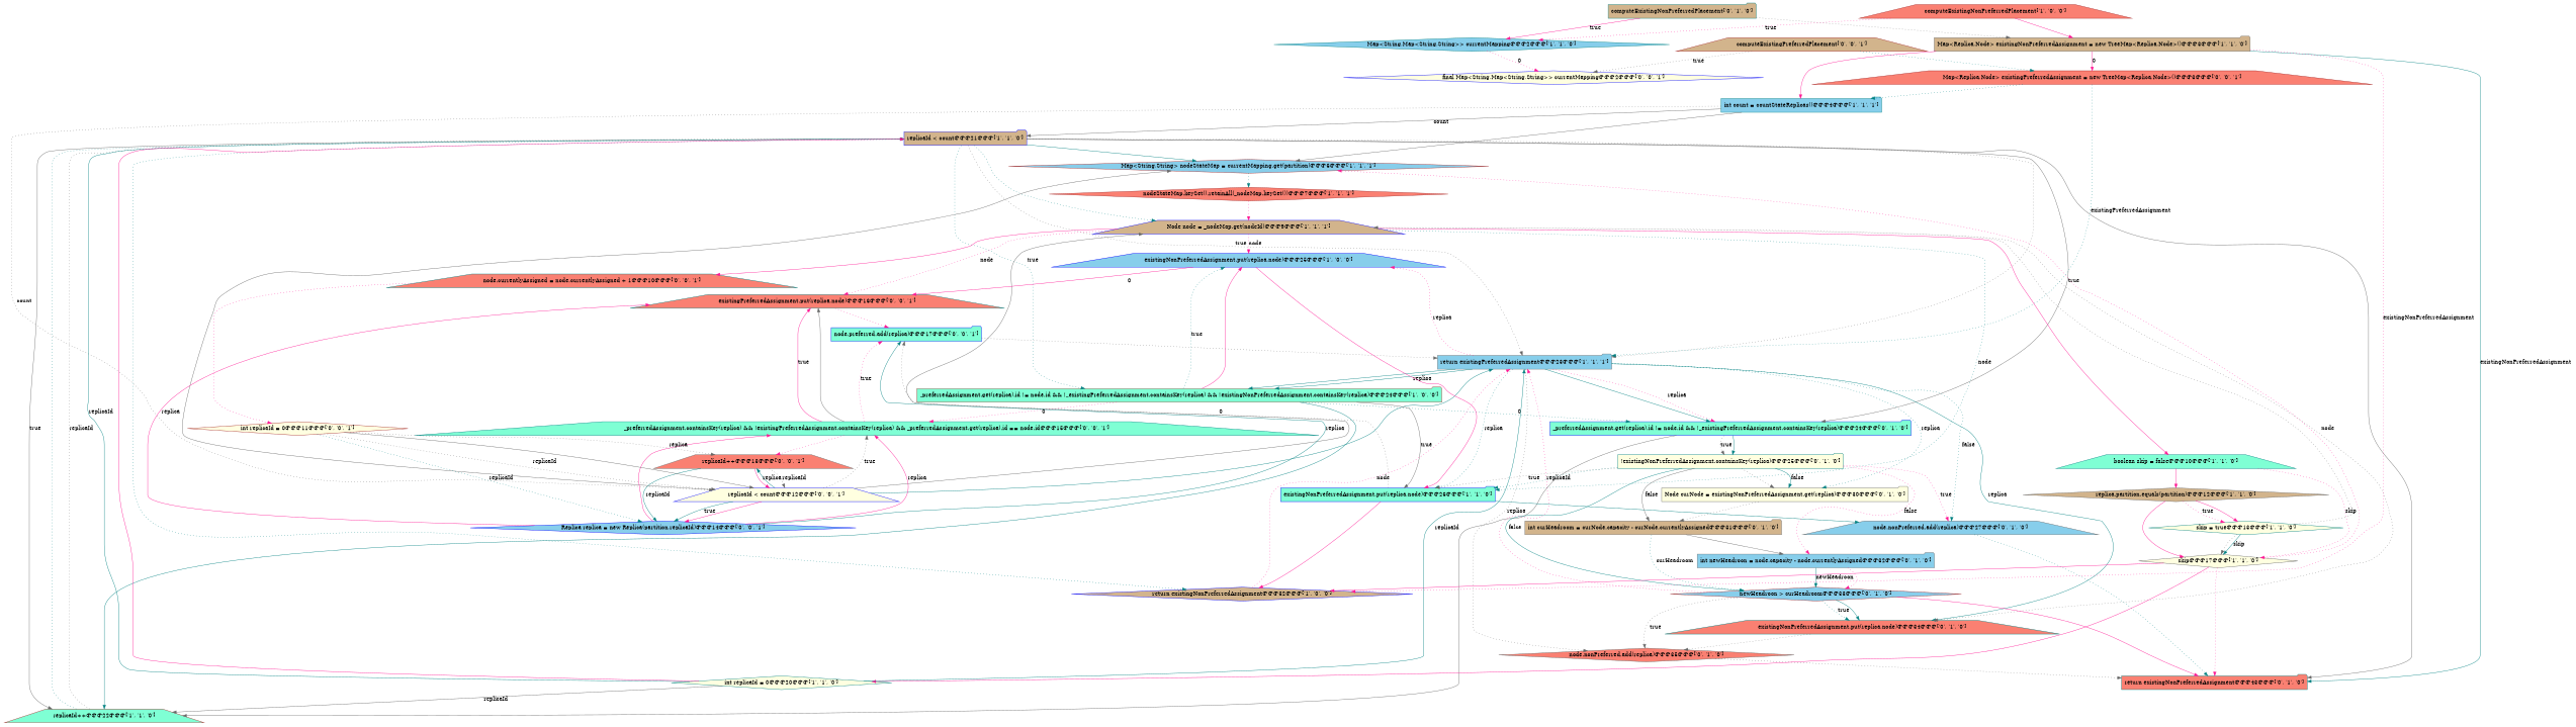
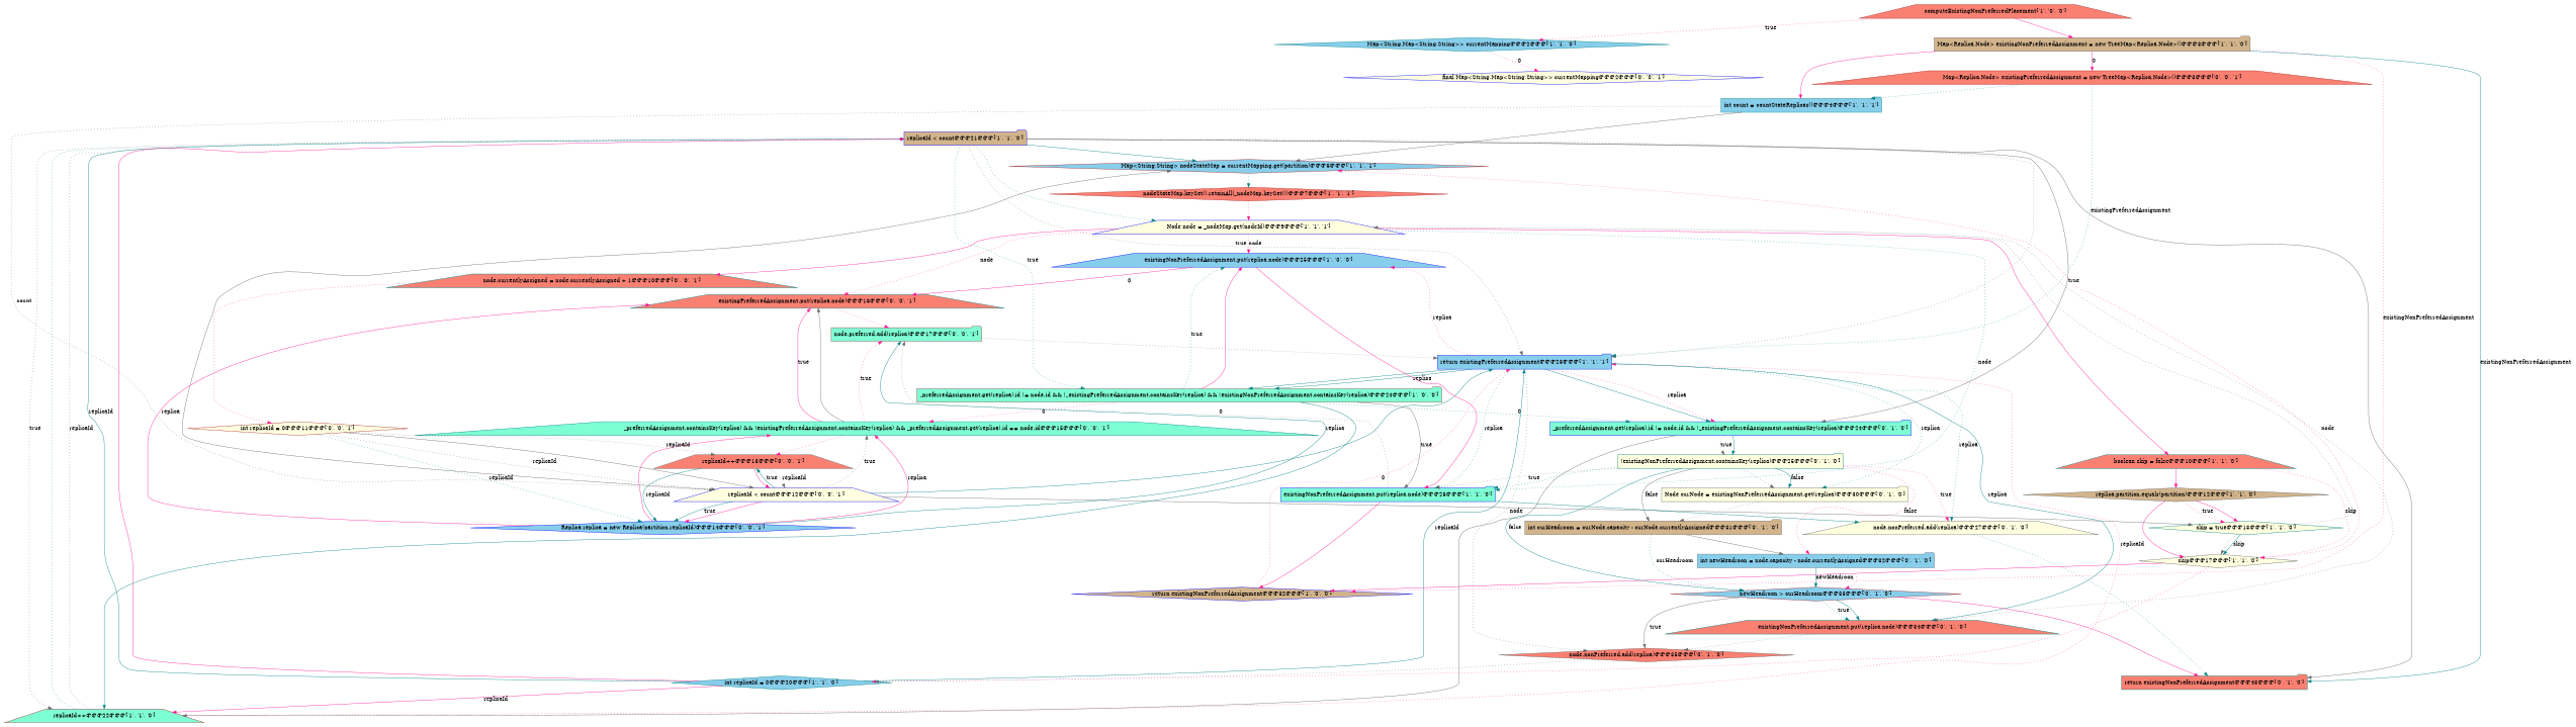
  digraph {
    node [color=teal fillcolor=skyblue shape=folder style=filled]
    edge [color=deeppink style=dotted]
    n1 [label="int count = countStateReplicas()@@@4@@@['1', '1', '1']"]
    n2 [color=blue fillcolor=tan label="replicaId < count@@@21@@@['1', '1', '0']"]
    n3 [color=brown label="Map<String,String> nodeStateMap = currentMapping.get(partition)@@@6@@@['1', '1', '1']" shape=diamond]
    n4 [color=blue fillcolor=lightyellow label="replicaId < count@@@12@@@['0', '0', '1']" shape=trapezium]
    n5 [fillcolor=salmon label="return existingNonPreferredAssignment@@@43@@@['0', '1', '0']"]
    n6 [color=brown fillcolor=aquamarine label="_preferredAssignment.get(replica).id != node.id && !_existingPreferredAssignment.containsKey(replica) && !existingNonPreferredAssignment.containsKey(replica)@@@24@@@['1', '0', '0']"]
    n7 [color=blue fillcolor=aquamarine label="_preferredAssignment.get(replica).id != node.id && !_existingPreferredAssignment.containsKey(replica)@@@24@@@['0', '1', '0']"]
    n8 [color=brown fillcolor=aquamarine label="replicaId++@@@22@@@['1', '1', '0']" shape=trapezium]
-   n9 [color=gray40 label="return existingPreferredAssignment@@@23@@@['1', '1', '1']"]
+   n9 [color=blue label="return existingPreferredAssignment@@@23@@@['1', '1', '1']"]
    n10 [color=blue fillcolor=tan label="return existingNonPreferredAssignment@@@32@@@['1', '0', '0']" shape=diamond]
-   n11 [color=blue fillcolor=tan label="Node node = _nodeMap.get(nodeId)@@@9@@@['1', '1', '1']" shape=trapezium]
+   n11 [color=blue fillcolor=lightyellow label="Node node = _nodeMap.get(nodeId)@@@9@@@['1', '1', '1']" shape=trapezium]
    n12 [color=brown fillcolor=salmon label="nodeStateMap.keySet().retainAll(_nodeMap.keySet())@@@7@@@['1', '1', '1']" shape=diamond]
    n13 [fillcolor=aquamarine label="_preferredAssignment.containsKey(replica) && !existingPreferredAssignment.containsKey(replica) && _preferredAssignment.get(replica).id == node.id@@@15@@@['0', '0', '1']" shape=trapezium]
    n14 [color=blue label="Replica replica = new Replica(partition,replicaId)@@@14@@@['0', '0', '1']" shape=diamond]
    n15 [color=gray40 fillcolor=salmon label="replicaId++@@@13@@@['0', '0', '1']" shape=trapezium]
-   n16 [color=gray40 label="node.nonPreferred.add(replica)@@@27@@@['0', '1', '0']" shape=trapezium]
+   n16 [color=gray40 fillcolor=lightyellow label="node.nonPreferred.add(replica)@@@27@@@['0', '1', '0']" shape=trapezium]
    n17 [color=blue label="existingNonPreferredAssignment.put(replica,node)@@@25@@@['1', '0', '0']" shape=trapezium]
    n18 [fillcolor=salmon label="existingPreferredAssignment.put(replica,node)@@@16@@@['0', '0', '1']" shape=trapezium]
    n19 [color=blue fillcolor=aquamarine label="existingNonPreferredAssignment.put(replica,node)@@@26@@@['1', '1', '0']"]
-   n20 [color=blue fillcolor=aquamarine label="node.preferred.add(replica)@@@17@@@['0', '0', '1']"]
+   n20 [color=brown fillcolor=aquamarine label="node.preferred.add(replica)@@@17@@@['0', '0', '1']"]
    n21 [fillcolor=lightyellow label="!existingNonPreferredAssignment.containsKey(replica)@@@25@@@['0', '1', '0']"]
    n22 [color=gray40 fillcolor=tan label="int curHeadroom = curNode.capacity - curNode.currentlyAssigned@@@31@@@['0', '1', '0']"]
    n23 [color=brown label="newHeadroon > curHeadroom@@@33@@@['0', '1', '0']" shape=diamond]
    n24 [color=gray40 label="int newHeadroon = node.capacity - node.currentlyAssigned@@@32@@@['0', '1', '0']"]
    n25 [color=gray40 fillcolor=salmon label="node.nonPreferred.add(replica)@@@35@@@['0', '1', '0']" shape=diamond]
    n26 [fillcolor=salmon label="existingNonPreferredAssignment.put(replica,node)@@@34@@@['0', '1', '0']" shape=trapezium]
    n27 [color=gray40 fillcolor=lightyellow label="Node curNode = existingNonPreferredAssignment.get(replica)@@@30@@@['0', '1', '0']"]
    n28 [fillcolor=salmon label="node.currentlyAssigned = node.currentlyAssigned + 1@@@10@@@['0', '0', '1']" shape=trapezium]
    n29 [color=brown fillcolor=lightyellow label="int replicaId = 0@@@11@@@['0', '0', '1']" shape=diamond]
-   n30 [fillcolor=aquamarine label="boolean skip = false@@@10@@@['1', '1', '0']" shape=trapezium]
+   n30 [fillcolor=salmon label="boolean skip = false@@@10@@@['1', '1', '0']" shape=trapezium]
    n31 [fillcolor=lightyellow label="skip = true@@@13@@@['1', '1', '0']" shape=diamond]
    n32 [color=gray40 fillcolor=lightyellow label="skip@@@17@@@['1', '1', '0']" shape=diamond]
-   n33 [fillcolor=lightyellow label="int replicaId = 0@@@20@@@['1', '1', '0']" shape=diamond]
+   n33 [label="int replicaId = 0@@@20@@@['1', '1', '0']" shape=diamond]
    n34 [color=brown fillcolor=salmon label="Map<Replica,Node> existingPreferredAssignment = new TreeMap<Replica,Node>()@@@3@@@['0', '0', '1']" shape=trapezium]
    n35 [label="Map<String,Map<String,String>> currentMapping@@@2@@@['1', '1', '0']" shape=diamond]
    n36 [color=blue fillcolor=lightyellow label="final Map<String,Map<String,String>> currentMapping@@@2@@@['0', '0', '1']" shape=diamond]
    n37 [color=gray40 fillcolor=tan label="replica.partition.equals(partition)@@@12@@@['1', '1', '0']" shape=diamond]
-   n38 [fillcolor=tan label="computeExistingNonPreferredPlacement['0', '1', '0']"]
    n39 [color=gray40 fillcolor=tan label="Map<Replica,Node> existingNonPreferredAssignment = new TreeMap<Replica,Node>()@@@3@@@['1', '1', '0']"]
    n40 [color=brown fillcolor=salmon label="computeExistingNonPreferredPlacement['1', '0', '0']" shape=trapezium]
-   n41 [color=brown fillcolor=tan label="computeExistingPreferredPlacement['0', '0', '1']" shape=trapezium]
-   n1 -> n2 [color=gray40 label=count style=solid]
    n1 -> n3 [color=gray40 style=solid]
    n1 -> n4 [color=gray40 label=count]
    n2 -> n3 [color=teal style=solid]
    n2 -> n5 [color=gray40 style=solid]
    n2 -> n6 [color=teal label=true]
    n2 -> n7 [color=gray40 label=true style=solid]
-   n2 -> n8 [color=gray40 label=true style=solid]
+   n2 -> n8 [color=gray40 label=true]
    n2 -> n9 [color=gray40 label=true]
    n2 -> n9 [color=gray40]
-   n2 -> n10 [color=teal]
    n2 -> n11 [color=teal]
    n3 -> n12 [color=teal]
    n4 -> n3 [color=gray40 style=solid]
    n4 -> n9 [color=teal style=solid]
-   n4 -> n11 [color=gray40 style=solid]
+   n4 -> n31 [color=gray40 style=solid]
    n4 -> n13 [color=gray40 label=true]
    n4 -> n14 [style=solid]
    n4 -> n14 [color=teal label=true style=solid]
-   n4 -> n15 [color=teal label=replica style=solid]
+   n4 -> n15 [color=teal label=true style=solid]
    n6 -> n7 [color=teal label=0]
    n6 -> n8 [color=teal style=solid]
    n6 -> n13 [label=0]
    n6 -> n17 [style=solid]
    n6 -> n17 [color=teal label=true]
    n6 -> n19 [color=gray40 label=true style=solid]
    n7 -> n8 [color=gray40 style=solid]
    n7 -> n21 [color=teal style=solid]
    n7 -> n21 [color=gray40 label=true]
    n8 -> n2 [color=teal]
    n8 -> n2 [color=gray40 label=replicaId]
-   n23 -> n9 [label=replicaId]
+   n8 -> n9 [label=replicaId]
    n9 -> n6 [color=teal style=solid]
    n9 -> n6 [color=teal label=replica style=solid]
    n9 -> n7 [color=teal style=solid]
    n9 -> n7 [label=replica]
-   n9 -> n16 [color=teal label=false]
+   n9 -> n16 [color=teal label=replica]
    n9 -> n17 [label=replica]
    n9 -> n19 [color=teal label=replica]
-   n9 -> n25 [color=gray40 label=replica]
+   n9 -> n25 [color=gray40 label="node"]
    n9 -> n26 [color=teal label=replica style=solid]
    n9 -> n27 [color=teal label=replica]
-   n10 -> n9 [label="node"]
+   n10 -> n9 [label=0]
    n11 -> n17 [label="node"]
    n11 -> n18 [label="node"]
    n11 -> n19 [color=teal label="node"]
    n11 -> n26 [color=gray40 label="node"]
    n11 -> n28 [style=solid]
    n11 -> n30 [style=solid]
    n12 -> n11
    n13 -> n15
    n13 -> n18 [label=true style=solid]
    n13 -> n18 [color=gray40 style=solid]
    n13 -> n20 [label=true]
    n14 -> n13 [label=replica style=solid]
    n14 -> n13 [style=solid]
    n14 -> n18 [label=replica style=solid]
    n14 -> n20 [color=teal label=replica style=solid]
    n15 -> n4 [style=solid]
    n15 -> n4 [color=gray40 label=replicaId]
    n15 -> n14 [color=teal label=replicaId style=solid]
    n16 -> n5 [color=teal]
    n17 -> n18 [label=0 style=solid]
    n17 -> n19 [style=solid]
    n18 -> n20
    n19 -> n10 [style=solid]
    n19 -> n16 [color=teal style=solid]
    n19 -> n20 [color=gray40 label=0]
    n20 -> n9 [color=gray40]
    n21 -> n16 [label=true]
    n21 -> n19 [color=gray40 label=true]
    n21 -> n19 [color=teal]
    n21 -> n22 [color=gray40 label=false style=solid]
    n21 -> n23 [color=teal label=false style=solid]
    n21 -> n24 [label=false]
    n21 -> n27 [color=teal label=false style=solid]
    n21 -> n27 [color=gray40]
    n22 -> n23 [color=teal label=curHeadroom]
    n22 -> n24 [color=gray40 style=solid]
    n23 -> n5 [style=solid]
-   n23 -> n25 [color=gray40 label=true]
+   n23 -> n25 [color=gray40 label=true style=solid]
    n23 -> n26 [color=teal label=true]
    n23 -> n26 [color=teal style=solid]
    n24 -> n23
    n24 -> n23 [color=teal label=newHeadroon style=solid]
-   n25 -> n5 [color=gray40]
+   n25 -> n33 [color=gray40]
    n26 -> n25 [color=gray40]
    n27 -> n22 [color=gray40]
    n28 -> n29
    n29 -> n4 [color=gray40 label=replicaId]
    n29 -> n4 [color=gray40 style=solid]
    n29 -> n14 [color=teal label=replicaId]
-   n29 -> n15 [color=gray40 label=replica]
+   n29 -> n15 [color=gray40 label=replicaId]
    n30 -> n32 [label=skip]
    n30 -> n37 [style=solid]
    n31 -> n11 [color=gray40]
    n31 -> n32 [color=teal label=skip style=solid]
    n31 -> n32 [color=gray40]
    n32 -> n3
-   n32 -> n5
    n32 -> n10 [style=solid]
-   n32 -> n33 [style=solid]
+   n32 -> n33
    n33 -> n2 [color=teal label=replicaId style=solid]
    n33 -> n2 [style=solid]
-   n33 -> n8 [color=gray40 label=replicaId style=solid]
+   n33 -> n8 [label=replicaId style=solid]
    n33 -> n9 [color=teal label=replicaId style=solid]
    n34 -> n1 [color=teal]
    n34 -> n9 [color=teal label=existingPreferredAssignment]
    n35 -> n36 [label=0]
    n37 -> n31 [style=solid]
    n37 -> n31 [label=true]
    n37 -> n32 [style=solid]
-   n38 -> n35 [label=true style=solid]
-   n38 -> n39 [color=gray40]
    n39 -> n1 [style=solid]
    n39 -> n5 [color=teal label=existingNonPreferredAssignment style=solid]
    n39 -> n10 [label=existingNonPreferredAssignment]
    n39 -> n34 [label=0 style=solid]
    n40 -> n35 [label=true]
    n40 -> n39 [style=solid]
-   n41 -> n34 [color=teal]
-   n41 -> n36 [color=gray40 label=true]
  }
